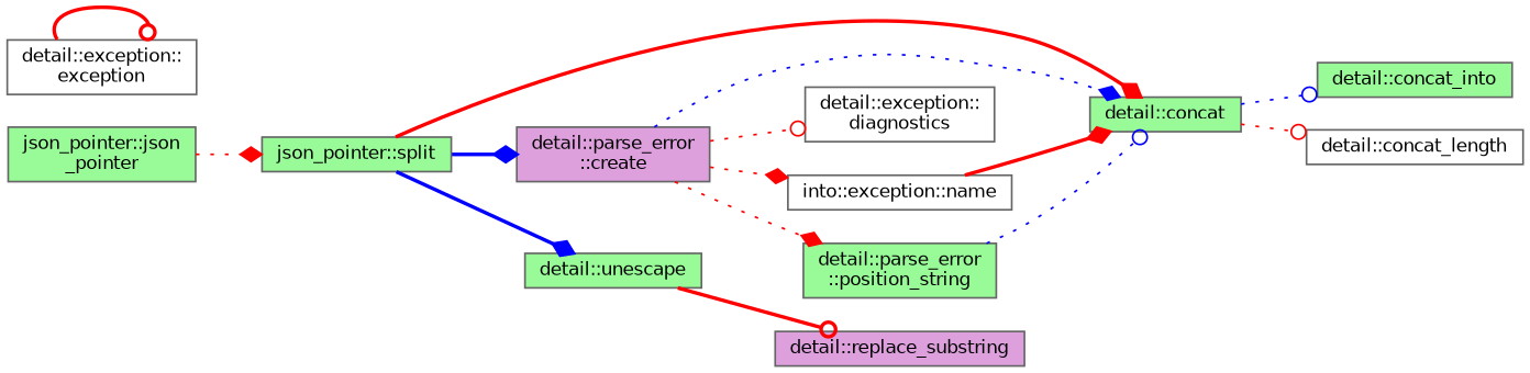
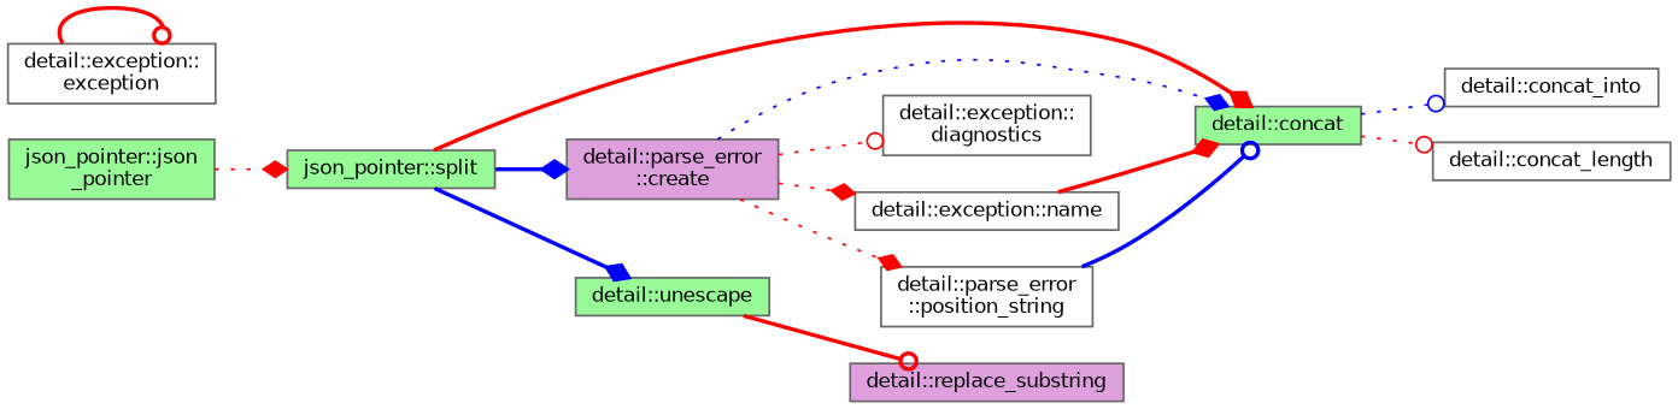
  digraph {
    rankdir=LR
    node [color=grey40 fillcolor=palegreen fontname=Helvetica fontsize=10 shape=box style=filled]
    edge [arrowhead=diamond color=red fontname=Helvetica fontsize=10 labelfontname=Helvetica labelfontsize=10 style=dotted]
    n1 [color=gray40 fontcolor=black height=0.2 label="json_pointer::json\l_pointer" width=0.4]
    n2 [height=0.2 label="json_pointer::split" width=0.4]
    n3 [height=0.2 label="detail::concat" width=0.4]
    n4 [fillcolor=plum height=0.2 label="detail::parse_error\l::create" width=0.4]
    n5 [height=0.2 label="detail::unescape" width=0.4]
-   n6 [height=0.2 label="detail::concat_into" width=0.4]
+   n6 [fillcolor=white height=0.2 label="detail::concat_into" width=0.4]
    n7 [fillcolor=white height=0.2 label="detail::concat_length" width=0.4]
    n8 [fillcolor=white height=0.2 label="detail::exception::\ldiagnostics" width=0.4]
-   n9 [fillcolor=white height=0.2 label="into::exception::name" width=0.4]
-   n10 [height=0.2 label="detail::parse_error\l::position_string" width=0.4]
+   n9 [fillcolor=white height=0.2 label="detail::exception::name" width=0.4]
+   n10 [fillcolor=white height=0.2 label="detail::parse_error\l::position_string" width=0.4]
    n11 [fillcolor=plum height=0.2 label="detail::replace_substring" width=0.4]
    n12 [fillcolor=white height=0.2 label="detail::exception::\lexception" width=0.4]
    n1 -> n2
    n2 -> n3 [style=bold]
    n2 -> n4 [color=blue style=bold]
    n2 -> n5 [color=blue style=bold]
    n3 -> n6 [arrowhead=odot color=blue]
    n3 -> n7 [arrowhead=odot]
    n4 -> n3 [color=blue]
    n4 -> n8 [arrowhead=odot]
    n4 -> n9
    n4 -> n10
    n5 -> n11 [arrowhead=odot style=bold]
    n9 -> n3 [style=bold]
-   n10 -> n3 [arrowhead=odot color=blue]
+   n10 -> n3 [arrowhead=odot color=blue style=bold]
    n12 -> n12 [arrowhead=odot style=bold]
  }
